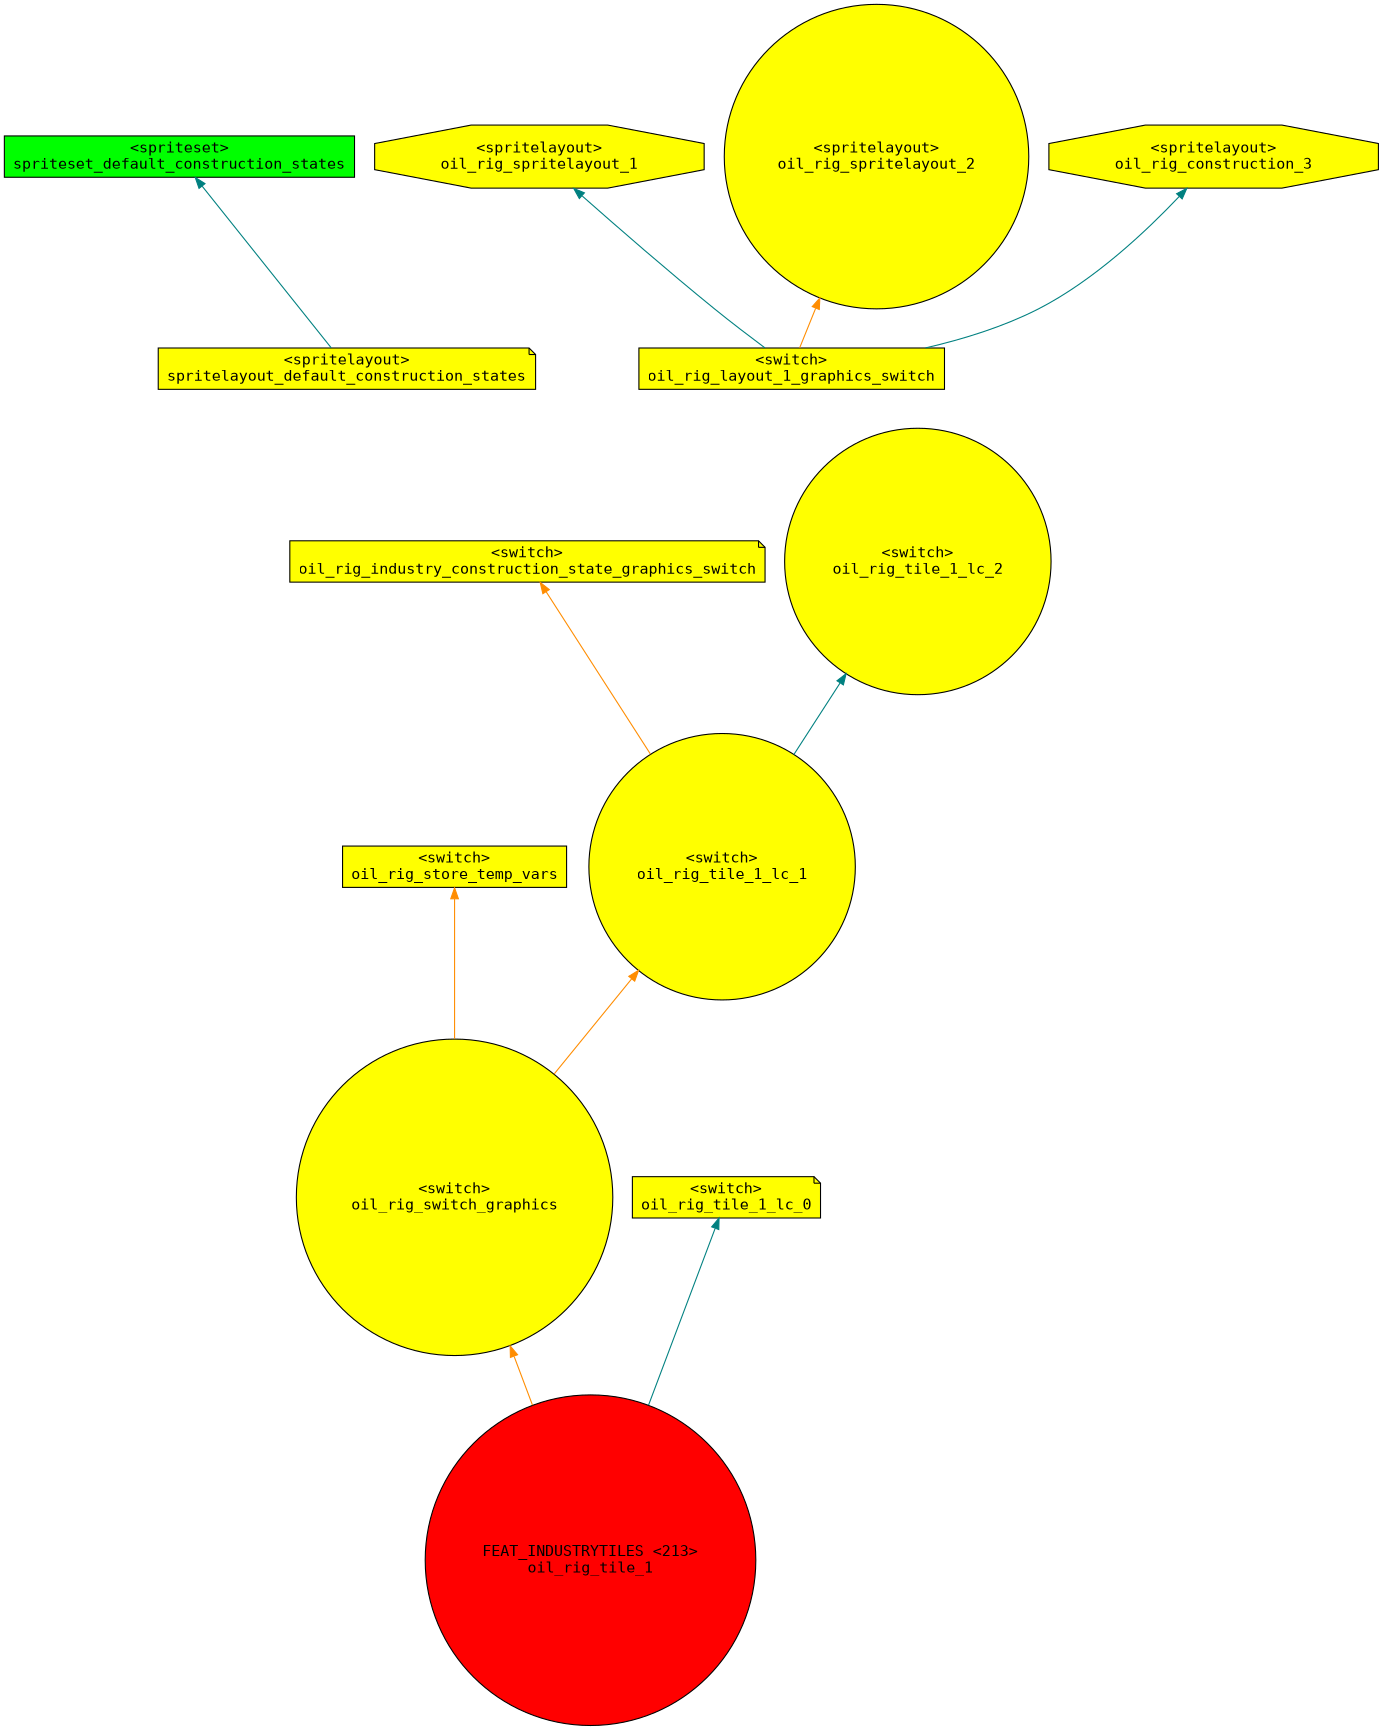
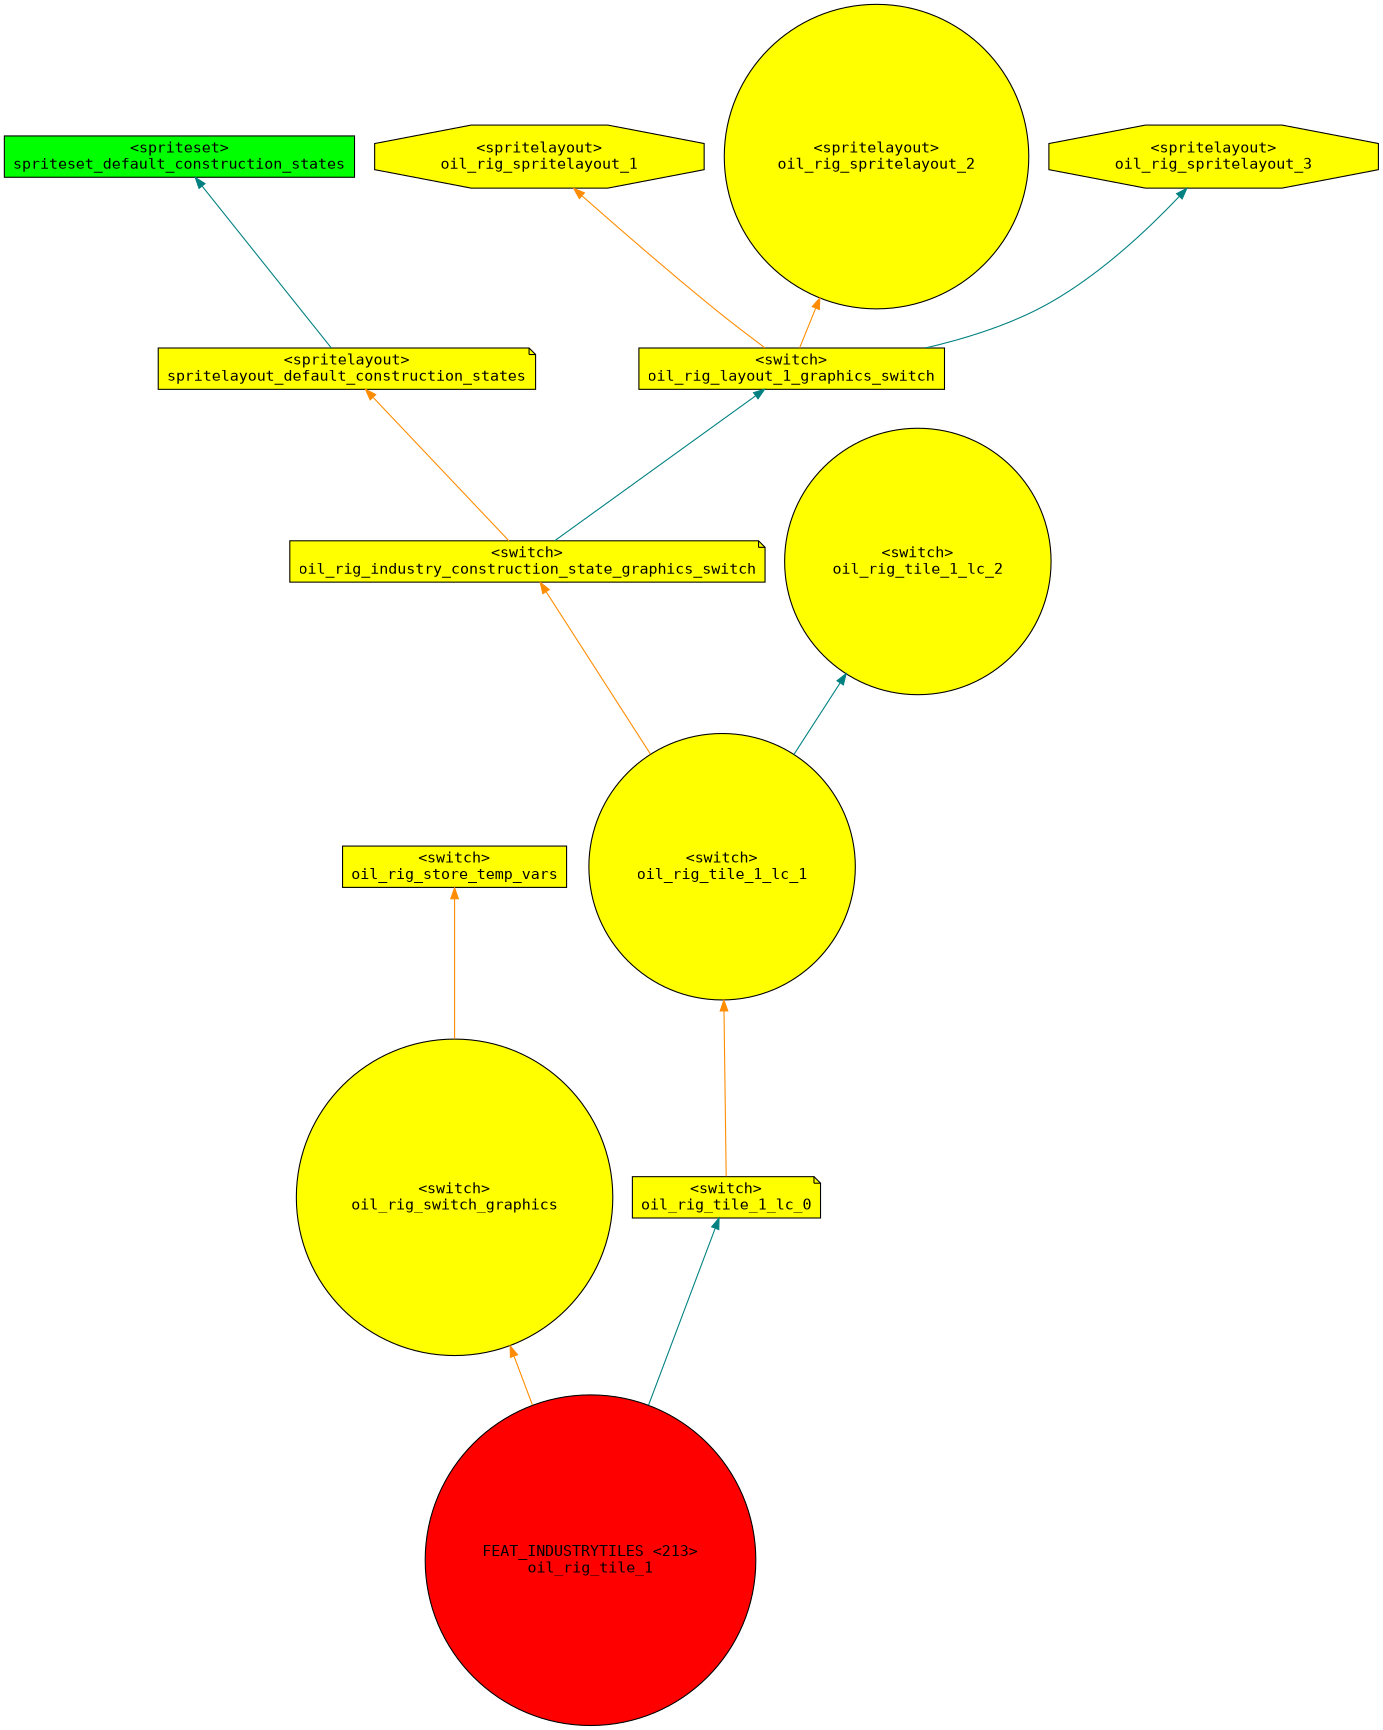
  digraph {
    fontname="DejaVu Sans Mono"
    rankdir=BT
    node [fillcolor=yellow fontname="DejaVu Sans Mono" shape=circle style=filled]
    edge [color=teal fontname="DejaVu Sans Mono"]
    n1 [fillcolor=green label="<spriteset>\nspriteset_default_construction_states" shape=box]
    n2 [label="<spritelayout>\nspritelayout_default_construction_states" shape=note]
    n3 [label="<spritelayout>\noil_rig_spritelayout_1" shape=octagon]
    n4 [label="<spritelayout>\noil_rig_spritelayout_2"]
-   n5 [label="<spritelayout>\noil_rig_construction_3" shape=octagon]
+   n5 [label="<spritelayout>\noil_rig_spritelayout_3" shape=octagon]
    n6 [label="<switch>\noil_rig_layout_1_graphics_switch" shape=box]
    n7 [label="<switch>\noil_rig_industry_construction_state_graphics_switch" shape=note]
    n8 [label="<switch>\noil_rig_store_temp_vars" shape=box]
    n9 [label="<switch>\noil_rig_switch_graphics"]
    n10 [label="<switch>\noil_rig_tile_1_lc_2"]
    n11 [label="<switch>\noil_rig_tile_1_lc_1"]
    n12 [label="<switch>\noil_rig_tile_1_lc_0" shape=note]
    n13 [fillcolor=red label="FEAT_INDUSTRYTILES <213>\noil_rig_tile_1"]
    n2 -> n1
-   n6 -> n3
+   n6 -> n3 [color=darkorange]
    n6 -> n4 [color=darkorange]
    n6 -> n5
+   n7 -> n2 [color=darkorange]
+   n7 -> n6
    n9 -> n8 [color=darkorange]
    n11 -> n7 [color=darkorange]
    n11 -> n10
-   n9 -> n11 [color=darkorange]
+   n12 -> n11 [color=darkorange]
    n13 -> n9 [color=darkorange]
    n13 -> n12
  }
